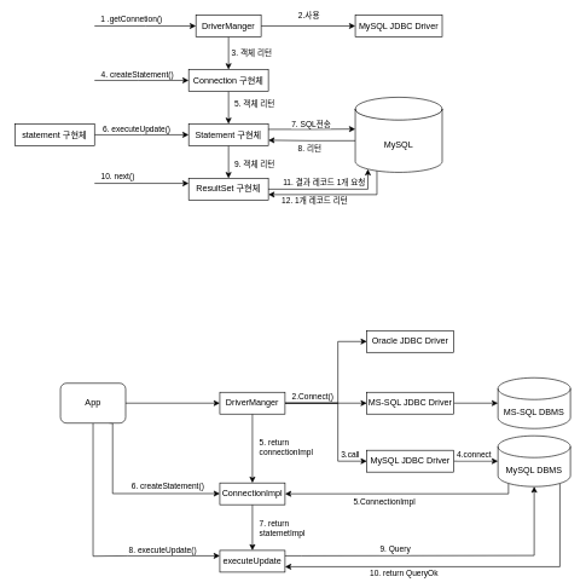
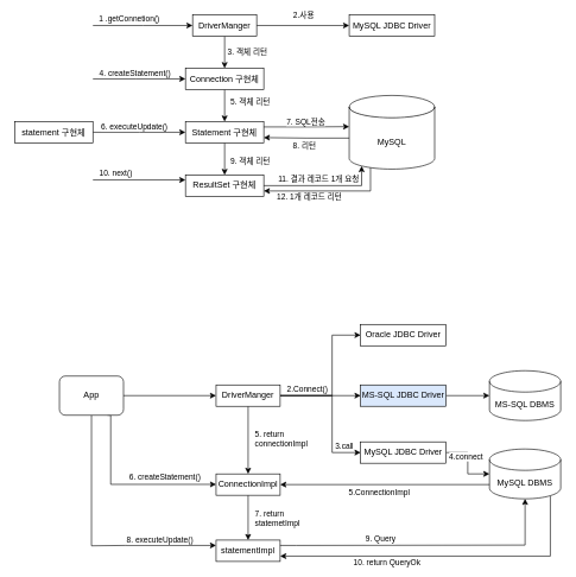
  <mxCell id="0" />
  <mxCell id="1" parent="0" />
  <mxCell id="2" style="edgeStyle=orthogonalEdgeStyle;rounded=0;orthogonalLoop=1;jettySize=auto;html=1;entryX=0;entryY=0.5;entryDx=0;entryDy=0;" edge="1" parent="1" source="8" target="9"><mxGeometry relative="1" as="geometry" /></mxCell>
  <mxCell id="3" value="2.사용" style="edgeLabel;html=1;align=center;verticalAlign=middle;resizable=0;points=[];" vertex="1" connectable="0" parent="2"><mxGeometry x="0.117" y="-1" relative="1" as="geometry"><mxPoint x="-8" y="-17" as="offset" /></mxGeometry></mxCell>
  <mxCell id="4" style="edgeStyle=orthogonalEdgeStyle;rounded=0;orthogonalLoop=1;jettySize=auto;html=1;exitX=0;exitY=0.5;exitDx=0;exitDy=0;endArrow=none;endFill=0;startArrow=classic;startFill=1;entryX=1;entryY=0.5;entryDx=0;entryDy=0;" edge="1" parent="1" source="8"><mxGeometry relative="1" as="geometry"><mxPoint x="130" y="35" as="targetPoint" /></mxGeometry></mxCell>
  <mxCell id="5" value="&lt;div style=&quot;text-align: left;&quot;&gt;&lt;span style=&quot;text-align: center;&quot;&gt;1 .getConnetion()&lt;/span&gt;&lt;br&gt;&lt;/div&gt;" style="edgeLabel;html=1;align=center;verticalAlign=middle;resizable=0;points=[];" vertex="1" connectable="0" parent="4"><mxGeometry x="-0.051" y="1" relative="1" as="geometry"><mxPoint x="-23" y="-11" as="offset" /></mxGeometry></mxCell>
  <mxCell id="6" style="edgeStyle=orthogonalEdgeStyle;rounded=0;orthogonalLoop=1;jettySize=auto;html=1;entryX=0.5;entryY=0;entryDx=0;entryDy=0;" edge="1" parent="1" source="8" target="12"><mxGeometry relative="1" as="geometry" /></mxCell>
  <mxCell id="7" value="3. 객체 리턴" style="edgeLabel;html=1;align=center;verticalAlign=middle;resizable=0;points=[];" vertex="1" connectable="0" parent="6"><mxGeometry x="-0.029" y="1" relative="1" as="geometry"><mxPoint x="30" as="offset" /></mxGeometry></mxCell>
  <mxCell id="8" value="DriverManger" style="rounded=0;whiteSpace=wrap;html=1;strokeColor=#000000;" vertex="1" parent="1"><mxGeometry x="270" y="20" width="90" height="30" as="geometry" /></mxCell>
  <mxCell id="9" value="MySQL JDBC Driver" style="rounded=0;whiteSpace=wrap;html=1;strokeColor=#000000;" vertex="1" parent="1"><mxGeometry x="490" y="20" width="120" height="30" as="geometry" /></mxCell>
  <mxCell id="10" style="edgeStyle=orthogonalEdgeStyle;rounded=0;orthogonalLoop=1;jettySize=auto;html=1;entryX=0.5;entryY=0;entryDx=0;entryDy=0;" edge="1" parent="1" source="12" target="19"><mxGeometry relative="1" as="geometry" /></mxCell>
  <mxCell id="11" value="5. 객체 리턴" style="edgeLabel;html=1;align=center;verticalAlign=middle;resizable=0;points=[];" vertex="1" connectable="0" parent="10"><mxGeometry x="-0.23" relative="1" as="geometry"><mxPoint x="35" y="-1" as="offset" /></mxGeometry></mxCell>
  <mxCell id="12" value="Connection 구현체" style="rounded=0;whiteSpace=wrap;html=1;strokeColor=#000000;" vertex="1" parent="1"><mxGeometry x="260" y="95" width="110" height="30" as="geometry" /></mxCell>
  <mxCell id="13" style="edgeStyle=orthogonalEdgeStyle;rounded=0;orthogonalLoop=1;jettySize=auto;html=1;exitX=0;exitY=0.5;exitDx=0;exitDy=0;endArrow=none;endFill=0;startArrow=classic;startFill=1;entryX=1;entryY=0.5;entryDx=0;entryDy=0;" edge="1" parent="1" source="12"><mxGeometry relative="1" as="geometry"><mxPoint x="130" y="110" as="targetPoint" /><mxPoint x="260" y="117.37" as="sourcePoint" /><Array as="points"><mxPoint x="190" y="110" /><mxPoint x="190" y="110" /></Array></mxGeometry></mxCell>
  <mxCell id="14" value="4. createStatement()" style="edgeLabel;html=1;align=center;verticalAlign=middle;resizable=0;points=[];" vertex="1" connectable="0" parent="13"><mxGeometry x="0.101" relative="1" as="geometry"><mxPoint y="-9" as="offset" /></mxGeometry></mxCell>
  <mxCell id="15" style="edgeStyle=orthogonalEdgeStyle;rounded=0;orthogonalLoop=1;jettySize=auto;html=1;strokeColor=default;align=center;verticalAlign=middle;fontFamily=Helvetica;fontSize=11;fontColor=default;labelBackgroundColor=default;startArrow=classic;startFill=1;endArrow=none;endFill=0;entryX=1;entryY=0.5;entryDx=0;entryDy=0;" edge="1" parent="1" source="19"><mxGeometry relative="1" as="geometry"><mxPoint x="130" y="185" as="targetPoint" /></mxGeometry></mxCell>
  <mxCell id="16" value="6. executeUpdate()" style="edgeLabel;html=1;align=center;verticalAlign=middle;resizable=0;points=[];" vertex="1" connectable="0" parent="15"><mxGeometry x="0.417" relative="1" as="geometry"><mxPoint x="19" y="-9" as="offset" /></mxGeometry></mxCell>
  <mxCell id="17" value="" style="edgeStyle=orthogonalEdgeStyle;rounded=0;orthogonalLoop=1;jettySize=auto;html=1;" edge="1" parent="1" source="19" target="29"><mxGeometry relative="1" as="geometry" /></mxCell>
  <mxCell id="18" value="9. 객체 리턴" style="edgeLabel;html=1;align=center;verticalAlign=middle;resizable=0;points=[];" vertex="1" connectable="0" parent="17"><mxGeometry x="0.133" y="-1" relative="1" as="geometry"><mxPoint x="36" as="offset" /></mxGeometry></mxCell>
  <mxCell id="19" value="Statement 구현체" style="rounded=0;whiteSpace=wrap;html=1;strokeColor=#000000;" vertex="1" parent="1"><mxGeometry x="260" y="170" width="110" height="30" as="geometry" /></mxCell>
  <mxCell id="20" value="" style="group" vertex="1" connectable="0" parent="1"><mxGeometry x="490" y="133.25" width="120" height="103.5" as="geometry" /></mxCell>
  <mxCell id="21" value="" style="ellipse;whiteSpace=wrap;html=1;" vertex="1" parent="20"><mxGeometry width="120" height="32.684" as="geometry" /></mxCell>
  <mxCell id="22" value="MySQL" style="shape=cylinder3;whiteSpace=wrap;html=1;boundedLbl=1;backgroundOutline=1;size=15;lid=0;" vertex="1" parent="20"><mxGeometry y="16.342" width="120" height="87.158" as="geometry" /></mxCell>
  <mxCell id="23" style="edgeStyle=orthogonalEdgeStyle;rounded=0;orthogonalLoop=1;jettySize=auto;html=1;entryX=0;entryY=0;entryDx=0;entryDy=27.5;entryPerimeter=0;exitX=1;exitY=0.25;exitDx=0;exitDy=0;" edge="1" parent="1" source="19" target="22"><mxGeometry relative="1" as="geometry" /></mxCell>
  <mxCell id="24" value="7. SQL전송" style="edgeLabel;html=1;align=center;verticalAlign=middle;resizable=0;points=[];" vertex="1" connectable="0" parent="23"><mxGeometry x="-0.041" y="1" relative="1" as="geometry"><mxPoint y="-7" as="offset" /></mxGeometry></mxCell>
  <mxCell id="25" style="edgeStyle=orthogonalEdgeStyle;rounded=0;orthogonalLoop=1;jettySize=auto;html=1;entryX=1;entryY=0.75;entryDx=0;entryDy=0;" edge="1" parent="1" source="22" target="19"><mxGeometry relative="1" as="geometry" /></mxCell>
  <mxCell id="26" value="8. 리턴" style="edgeLabel;html=1;align=center;verticalAlign=middle;resizable=0;points=[];" vertex="1" connectable="0" parent="25"><mxGeometry x="-0.041" y="-1" relative="1" as="geometry"><mxPoint x="-6" y="11" as="offset" /></mxGeometry></mxCell>
  <mxCell id="27" style="edgeStyle=orthogonalEdgeStyle;rounded=0;orthogonalLoop=1;jettySize=auto;html=1;strokeColor=default;align=center;verticalAlign=middle;fontFamily=Helvetica;fontSize=11;fontColor=default;labelBackgroundColor=default;startArrow=classic;startFill=1;endArrow=none;endFill=0;entryX=1;entryY=0.5;entryDx=0;entryDy=0;" edge="1" parent="1"><mxGeometry relative="1" as="geometry"><mxPoint x="130" y="252" as="targetPoint" /><mxPoint x="260" y="252.012" as="sourcePoint" /></mxGeometry></mxCell>
  <mxCell id="28" value="10. next()" style="edgeLabel;html=1;align=center;verticalAlign=middle;resizable=0;points=[];" vertex="1" connectable="0" parent="27"><mxGeometry x="-0.162" relative="1" as="geometry"><mxPoint x="-45" y="-10" as="offset" /></mxGeometry></mxCell>
  <mxCell id="29" value="ResultSet 구현체" style="rounded=0;whiteSpace=wrap;html=1;strokeColor=#000000;" vertex="1" parent="1"><mxGeometry x="260" y="245" width="110" height="30" as="geometry" /></mxCell>
  <mxCell id="30" value="statement 구현체" style="rounded=0;whiteSpace=wrap;html=1;strokeColor=#000000;" vertex="1" parent="1"><mxGeometry x="20" y="170" width="110" height="30" as="geometry" /></mxCell>
  <mxCell id="31" style="edgeStyle=orthogonalEdgeStyle;rounded=0;orthogonalLoop=1;jettySize=auto;html=1;entryX=0.145;entryY=1;entryDx=0;entryDy=-4.35;entryPerimeter=0;" edge="1" parent="1" source="29" target="22"><mxGeometry relative="1" as="geometry" /></mxCell>
  <mxCell id="32" value="11. 결과 레코드 1개 요청" style="edgeLabel;html=1;align=center;verticalAlign=middle;resizable=0;points=[];" vertex="1" connectable="0" parent="31"><mxGeometry x="0.038" y="-1" relative="1" as="geometry"><mxPoint x="-10" y="-11" as="offset" /></mxGeometry></mxCell>
  <mxCell id="33" style="edgeStyle=orthogonalEdgeStyle;rounded=0;orthogonalLoop=1;jettySize=auto;html=1;entryX=1;entryY=0.75;entryDx=0;entryDy=0;exitX=0.249;exitY=0.978;exitDx=0;exitDy=0;exitPerimeter=0;" edge="1" parent="1" source="22" target="29"><mxGeometry relative="1" as="geometry"><Array as="points"><mxPoint x="520" y="267" /></Array></mxGeometry></mxCell>
  <mxCell id="34" value="12. 1개 레코드 리턴" style="edgeLabel;html=1;align=center;verticalAlign=middle;resizable=0;points=[];" vertex="1" connectable="0" parent="33"><mxGeometry x="0.312" relative="1" as="geometry"><mxPoint x="1" y="8" as="offset" /></mxGeometry></mxCell>
  <mxCell id="35" style="edgeStyle=orthogonalEdgeStyle;rounded=0;orthogonalLoop=1;jettySize=auto;html=1;entryX=0;entryY=0.5;entryDx=0;entryDy=0;" edge="1" parent="1" source="42" target="43"><mxGeometry relative="1" as="geometry"><Array as="points"><mxPoint x="466" y="555" /><mxPoint x="466" y="470" /></Array></mxGeometry></mxCell>
  <mxCell id="36" style="edgeStyle=orthogonalEdgeStyle;rounded=0;orthogonalLoop=1;jettySize=auto;html=1;entryX=0;entryY=0.5;entryDx=0;entryDy=0;" edge="1" parent="1" source="42" target="45"><mxGeometry relative="1" as="geometry" /></mxCell>
  <mxCell id="37" style="edgeStyle=orthogonalEdgeStyle;rounded=0;orthogonalLoop=1;jettySize=auto;html=1;entryX=0;entryY=0.5;entryDx=0;entryDy=0;" edge="1" parent="1" source="42" target="48"><mxGeometry relative="1" as="geometry"><Array as="points"><mxPoint x="466" y="555" /><mxPoint x="466" y="635" /></Array></mxGeometry></mxCell>
  <mxCell id="38" value="2.Connect()" style="edgeLabel;html=1;align=center;verticalAlign=middle;resizable=0;points=[];" vertex="1" connectable="0" parent="37"><mxGeometry x="-0.765" relative="1" as="geometry"><mxPoint x="14" y="-10" as="offset" /></mxGeometry></mxCell>
  <mxCell id="39" value="3.call" style="edgeLabel;html=1;align=center;verticalAlign=middle;resizable=0;points=[];" vertex="1" connectable="0" parent="37"><mxGeometry x="0.713" relative="1" as="geometry"><mxPoint x="4" y="-10" as="offset" /></mxGeometry></mxCell>
  <mxCell id="40" style="edgeStyle=orthogonalEdgeStyle;rounded=0;orthogonalLoop=1;jettySize=auto;html=1;entryX=0.5;entryY=0;entryDx=0;entryDy=0;" edge="1" parent="1" source="42" target="57"><mxGeometry relative="1" as="geometry" /></mxCell>
  <mxCell id="41" value="5. return&lt;div&gt;connectionImpl&lt;/div&gt;" style="edgeLabel;html=1;align=left;verticalAlign=middle;resizable=0;points=[];" vertex="1" connectable="0" parent="40"><mxGeometry x="-0.287" y="-1" relative="1" as="geometry"><mxPoint x="9" y="11" as="offset" /></mxGeometry></mxCell>
  <mxCell id="42" value="DriverManger" style="rounded=0;whiteSpace=wrap;html=1;strokeColor=#000000;" vertex="1" parent="1"><mxGeometry x="303" y="540" width="90" height="30" as="geometry" /></mxCell>
  <mxCell id="43" value="Oracle JDBC Driver" style="rounded=0;whiteSpace=wrap;html=1;strokeColor=#000000;" vertex="1" parent="1"><mxGeometry x="506" y="455" width="120" height="30" as="geometry" /></mxCell>
  <mxCell id="44" value="" style="edgeStyle=orthogonalEdgeStyle;rounded=0;orthogonalLoop=1;jettySize=auto;html=1;" edge="1" parent="1" source="45" target="49"><mxGeometry relative="1" as="geometry" /></mxCell>
- <mxCell id="45" value="MS-SQL JDBC Driver" style="rounded=0;whiteSpace=wrap;html=1;strokeColor=#000000;" vertex="1" parent="1"><mxGeometry x="506" y="540" width="120" height="30" as="geometry" /></mxCell>
+ <mxCell id="45" value="MS-SQL JDBC Driver" style="rounded=0;whiteSpace=wrap;html=1;strokeColor=#000000;fillColor=#dae8fc;" vertex="1" parent="1"><mxGeometry x="506" y="540" width="120" height="30" as="geometry" /></mxCell>
  <mxCell id="46" value="" style="edgeStyle=orthogonalEdgeStyle;rounded=0;orthogonalLoop=1;jettySize=auto;html=1;" edge="1" parent="1" source="48" target="54"><mxGeometry relative="1" as="geometry" /></mxCell>
  <mxCell id="47" value="4.connect" style="edgeLabel;html=1;align=center;verticalAlign=middle;resizable=0;points=[];" vertex="1" connectable="0" parent="46"><mxGeometry x="-0.006" relative="1" as="geometry"><mxPoint x="-3" y="-9" as="offset" /></mxGeometry></mxCell>
  <mxCell id="48" value="MySQL JDBC Driver" style="rounded=0;whiteSpace=wrap;html=1;strokeColor=#000000;" vertex="1" parent="1"><mxGeometry x="506" y="620" width="120" height="30" as="geometry" /></mxCell>
  <mxCell id="49" value="MS-SQL DBMS" style="shape=cylinder3;whiteSpace=wrap;html=1;boundedLbl=1;backgroundOutline=1;size=15;" vertex="1" parent="1"><mxGeometry x="687" y="520" width="100" height="70" as="geometry" /></mxCell>
  <mxCell id="50" style="edgeStyle=orthogonalEdgeStyle;rounded=0;orthogonalLoop=1;jettySize=auto;html=1;entryX=1;entryY=0.5;entryDx=0;entryDy=0;exitX=0.145;exitY=1;exitDx=0;exitDy=-4.35;exitPerimeter=0;" edge="1" parent="1" source="54" target="57"><mxGeometry relative="1" as="geometry"><Array as="points"><mxPoint x="701" y="680" /></Array></mxGeometry></mxCell>
  <mxCell id="51" value="5.ConnectionImpl" style="edgeLabel;html=1;align=center;verticalAlign=middle;resizable=0;points=[];" vertex="1" connectable="0" parent="50"><mxGeometry x="0.15" y="1" relative="1" as="geometry"><mxPoint y="9" as="offset" /></mxGeometry></mxCell>
  <mxCell id="52" style="edgeStyle=orthogonalEdgeStyle;rounded=0;orthogonalLoop=1;jettySize=auto;html=1;exitX=0.855;exitY=1;exitDx=0;exitDy=-4.35;exitPerimeter=0;entryX=1;entryY=0.75;entryDx=0;entryDy=0;" edge="1" parent="1" source="54" target="60"><mxGeometry relative="1" as="geometry"><Array as="points"><mxPoint x="772" y="780" /></Array></mxGeometry></mxCell>
  <mxCell id="53" value="10. return QueryOk" style="edgeLabel;html=1;align=center;verticalAlign=middle;resizable=0;points=[];" vertex="1" connectable="0" parent="52"><mxGeometry x="0.064" y="2" relative="1" as="geometry"><mxPoint x="-68" y="6" as="offset" /></mxGeometry></mxCell>
- <mxCell id="54" value="MySQL DBMS" style="shape=cylinder3;whiteSpace=wrap;html=1;boundedLbl=1;backgroundOutline=1;size=15;" vertex="1" parent="1"><mxGeometry x="687" y="600" width="100" height="70" as="geometry" /></mxCell>
+ <mxCell id="54" value="MySQL DBMS" style="shape=cylinder3;whiteSpace=wrap;html=1;boundedLbl=1;backgroundOutline=1;size=15;" vertex="1" parent="1"><mxGeometry x="687" y="630" width="100" height="70" as="geometry" /></mxCell>
  <mxCell id="55" style="edgeStyle=orthogonalEdgeStyle;rounded=0;orthogonalLoop=1;jettySize=auto;html=1;" edge="1" parent="1" source="57" target="60"><mxGeometry relative="1" as="geometry" /></mxCell>
  <mxCell id="56" value="7. return&lt;div&gt;statemetImpl&lt;/div&gt;" style="edgeLabel;html=1;align=left;verticalAlign=middle;resizable=0;points=[];" vertex="1" connectable="0" parent="55"><mxGeometry x="0.267" y="1" relative="1" as="geometry"><mxPoint x="7" y="-8" as="offset" /></mxGeometry></mxCell>
  <mxCell id="57" value="ConnectionImpl" style="rounded=0;whiteSpace=wrap;html=1;strokeColor=#000000;" vertex="1" parent="1"><mxGeometry x="303" y="665" width="90" height="30" as="geometry" /></mxCell>
  <mxCell id="58" style="edgeStyle=orthogonalEdgeStyle;rounded=0;orthogonalLoop=1;jettySize=auto;html=1;exitX=0;exitY=0.5;exitDx=0;exitDy=0;endArrow=none;endFill=0;startArrow=classic;startFill=1;entryX=0.75;entryY=1;entryDx=0;entryDy=0;" edge="1" parent="1" target="66"><mxGeometry relative="1" as="geometry"><mxPoint x="173" y="679.71" as="targetPoint" /><mxPoint x="303" y="679.71" as="sourcePoint" /><Array as="points"><mxPoint x="155" y="680" /></Array></mxGeometry></mxCell>
  <mxCell id="59" value="6. createStatement()" style="edgeLabel;html=1;align=center;verticalAlign=middle;resizable=0;points=[];" vertex="1" connectable="0" parent="58"><mxGeometry x="0.101" relative="1" as="geometry"><mxPoint x="64" y="-10" as="offset" /></mxGeometry></mxCell>
- <mxCell id="60" value="executeUpdate" style="rounded=0;whiteSpace=wrap;html=1;strokeColor=#000000;" vertex="1" parent="1"><mxGeometry x="303" y="758" width="90" height="30" as="geometry" /></mxCell>
+ <mxCell id="60" value="statementImpl" style="rounded=0;whiteSpace=wrap;html=1;strokeColor=#000000;" vertex="1" parent="1"><mxGeometry x="303" y="758" width="90" height="30" as="geometry" /></mxCell>
  <mxCell id="61" style="edgeStyle=orthogonalEdgeStyle;rounded=0;orthogonalLoop=1;jettySize=auto;html=1;entryX=0.5;entryY=1;entryDx=0;entryDy=0;entryPerimeter=0;exitX=1;exitY=0.25;exitDx=0;exitDy=0;" edge="1" parent="1" source="60" target="54"><mxGeometry relative="1" as="geometry"><Array as="points"><mxPoint x="416" y="766" /><mxPoint x="737" y="765" /></Array></mxGeometry></mxCell>
  <mxCell id="62" value="9. Query" style="edgeLabel;html=1;align=center;verticalAlign=middle;resizable=0;points=[];" vertex="1" connectable="0" parent="61"><mxGeometry x="-0.228" relative="1" as="geometry"><mxPoint x="-17" y="-9" as="offset" /></mxGeometry></mxCell>
  <mxCell id="63" style="edgeStyle=orthogonalEdgeStyle;rounded=0;orthogonalLoop=1;jettySize=auto;html=1;exitX=0;exitY=0.25;exitDx=0;exitDy=0;endArrow=none;endFill=0;startArrow=classic;startFill=1;entryX=0.5;entryY=1;entryDx=0;entryDy=0;" edge="1" parent="1" source="60" target="66"><mxGeometry relative="1" as="geometry"><mxPoint x="183" y="765" as="targetPoint" /><mxPoint x="296" y="815" as="sourcePoint" /><Array as="points"><mxPoint x="176" y="766" /><mxPoint x="128" y="766" /></Array></mxGeometry></mxCell>
  <mxCell id="64" value="8. executeUpdate()" style="edgeLabel;html=1;align=center;verticalAlign=middle;resizable=0;points=[];" vertex="1" connectable="0" parent="63"><mxGeometry x="0.101" relative="1" as="geometry"><mxPoint x="95" y="13" as="offset" /></mxGeometry></mxCell>
  <mxCell id="65" style="edgeStyle=orthogonalEdgeStyle;rounded=0;orthogonalLoop=1;jettySize=auto;html=1;entryX=0;entryY=0.5;entryDx=0;entryDy=0;" edge="1" parent="1" source="66" target="42"><mxGeometry relative="1" as="geometry" /></mxCell>
  <mxCell id="66" value="App" style="rounded=1;whiteSpace=wrap;html=1;" vertex="1" parent="1"><mxGeometry x="83" y="527.5" width="90" height="55" as="geometry" /></mxCell>
